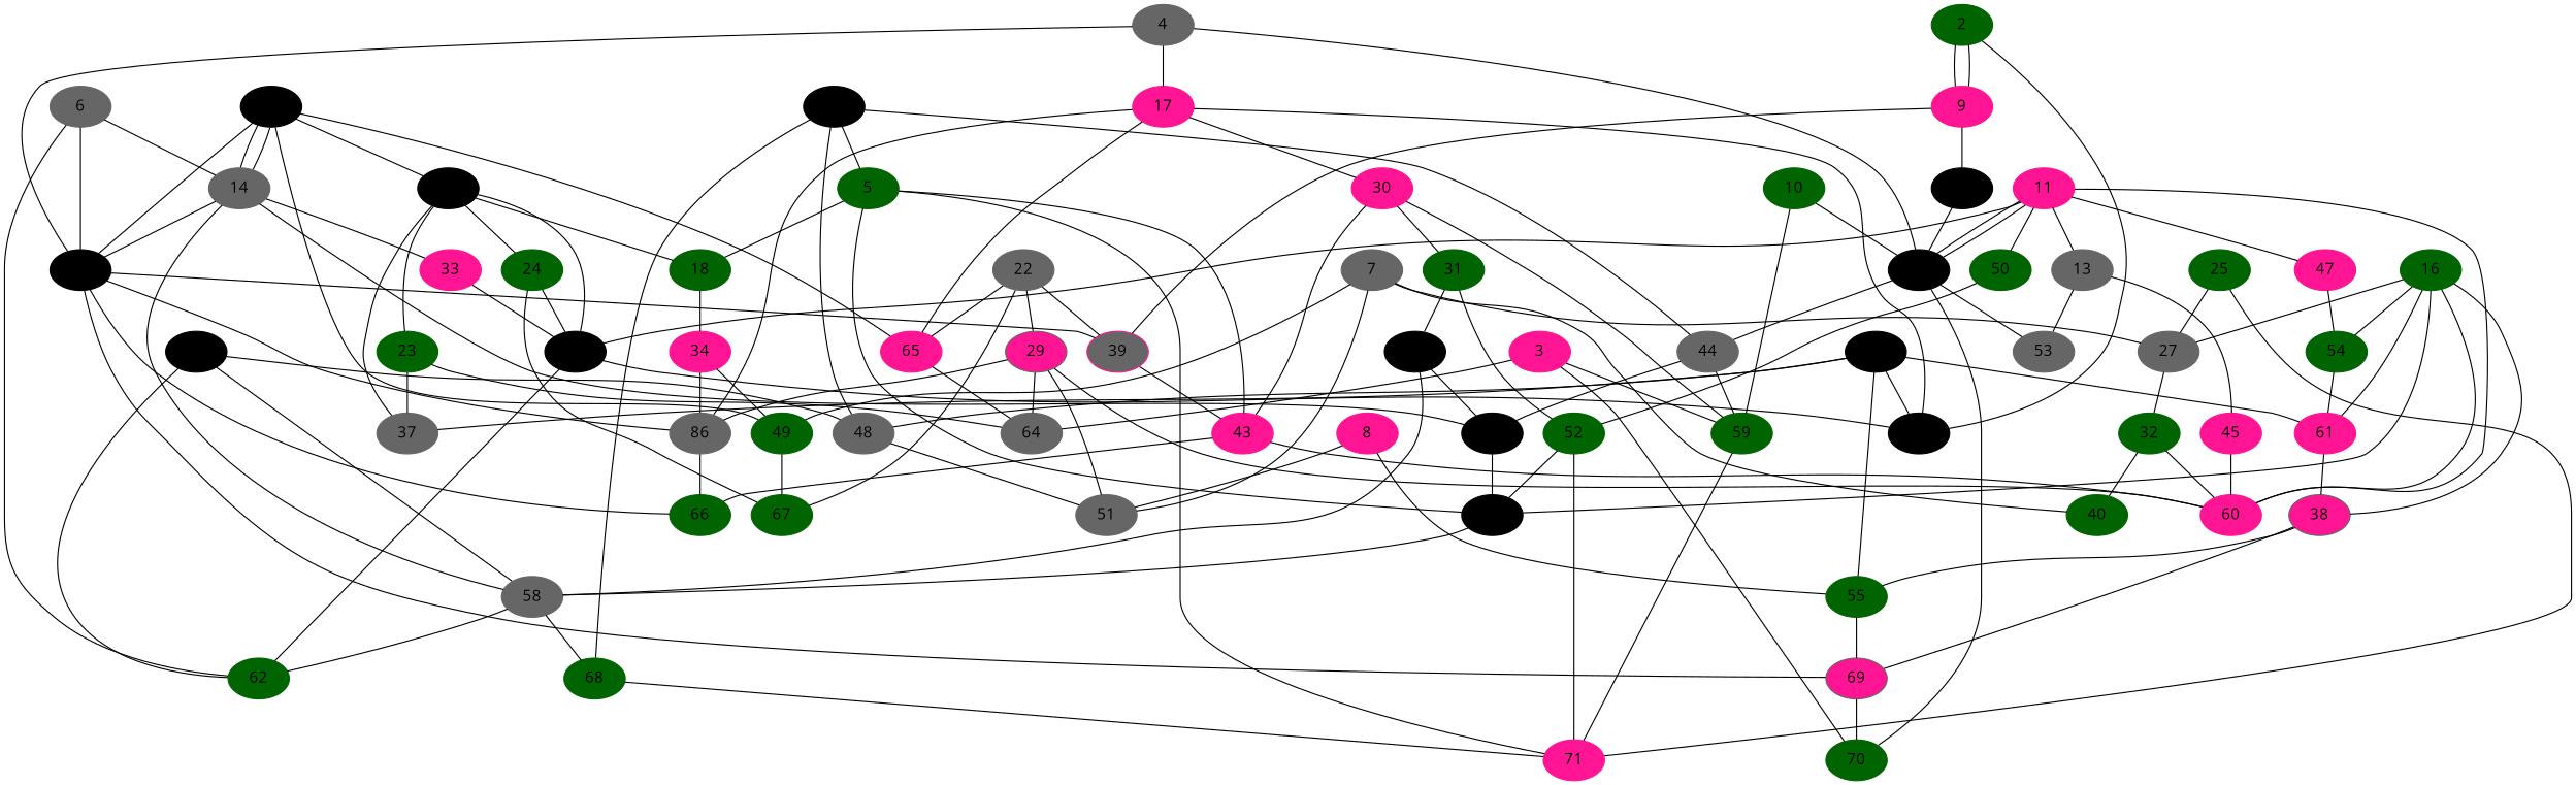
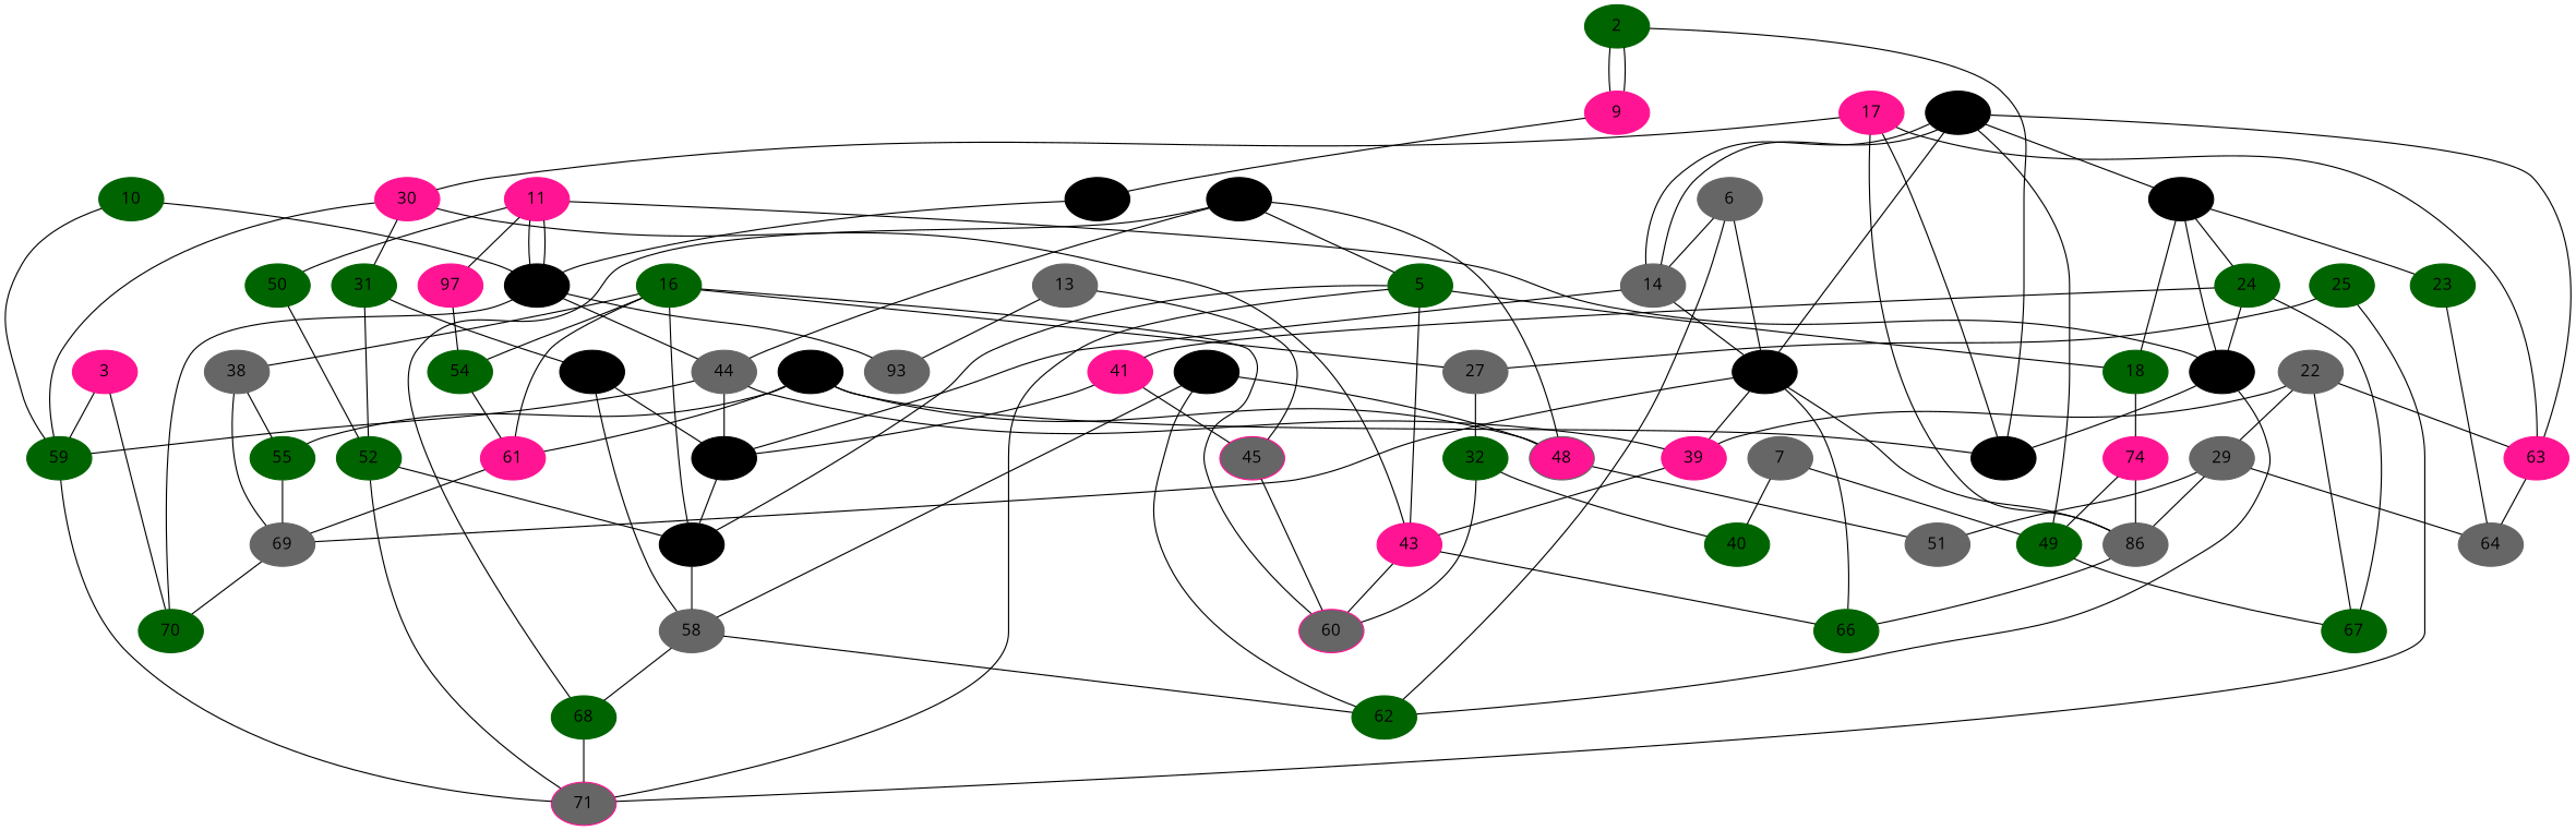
  graph {
    fontname="Open Sans"
    node [color=darkgreen fontname="Open Sans" style=filled]
    edge [fontname="Open Sans"]
    1 [color=black]
    5
    44 [color=gray40]
-   48 [color=gray40]
+   48 [color=gray40 fillcolor=deeppink]
    68
    18
    43 [color=deeppink]
    57 [color=black]
-   71 [color=deeppink]
+   71 [color=deeppink fillcolor=gray40]
    59
    46 [color=black]
    51 [color=gray40]
    9 [color=deeppink]
    2
    42 [color=black]
    19 [color=black]
-   39 [color=deeppink fillcolor=gray40]
+   39 [color=deeppink]
    3 [color=deeppink]
    64 [color=gray40]
    70
-   4 [color=gray40]
    17 [color=deeppink]
    20 [color=black]
    21 [color=black]
-   63 [color=deeppink label=65]
+   63 [color=deeppink]
    30 [color=deeppink]
    n27 [color=gray40 label=86]
    66
-   69 [color=gray40 fillcolor=deeppink]
-   53 [color=gray40]
-   34 [color=deeppink]
-   60 [color=deeppink]
+   69 [color=gray40]
+   53 [color=gray40 label=93]
+   34 [color=deeppink label=74]
+   60 [color=deeppink fillcolor=gray40]
    58 [color=gray40]
    6 [color=gray40]
    62
    14 [color=gray40]
    22 [color=gray40]
-   29 [color=gray40 fillcolor=deeppink]
+   29 [color=gray40]
    67
    7 [color=gray40]
    27 [color=gray40]
    40
    49
    32
-   8 [color=deeppink]
    55
    10
    11 [color=deeppink]
    13 [color=gray40]
    36 [color=black]
-   47 [color=deeppink]
+   47 [color=deeppink label=97]
    50
-   45 [color=deeppink]
+   45 [color=deeppink fillcolor=gray40]
    54
    52
    12 [color=black]
    15 [color=black]
-   33 [color=deeppink]
    23
    24
-   37 [color=gray40]
+   41 [color=deeppink]
    16
-   38 [color=gray40 fillcolor=deeppink]
+   38 [color=gray40]
    61 [color=deeppink]
    31
    25
    26 [color=black]
    28 [color=black]
    35 [color=black]
    1 -- 5
    1 -- 44
    1 -- 48
    1 -- 68
    5 -- 18
    5 -- 43
    5 -- 57
    5 -- 71
    44 -- 59
    44 -- 46
    48 -- 51
    68 -- 71
    18 -- 34
    43 -- 66
    43 -- 60
    57 -- 58
    59 -- 71
    46 -- 57
    9 -- 19
-   9 -- 39
+   44 -- 39
    2 -- 9
    2 -- 9
    2 -- 42
    19 -- 21
    39 -- 43
    3 -- 59
-   3 -- 64
    3 -- 70
-   4 -- 17
-   4 -- 20
-   4 -- 21
    17 -- 42
    17 -- 63
    17 -- 30
    17 -- n27
    20 -- 39
    20 -- n27
    20 -- 66
    20 -- 69
    21 -- 44
    21 -- 70
    21 -- 53
    63 -- 64
    30 -- 43
    30 -- 59
    30 -- 31
    n27 -- 66
    69 -- 70
    34 -- n27
    34 -- 49
    58 -- 68
    58 -- 62
    6 -- 20
    6 -- 62
    6 -- 14
    14 -- 46
    14 -- 20
-   14 -- 58
-   14 -- 33
    22 -- 39
    22 -- 63
    22 -- 29
    22 -- 67
    29 -- 51
    29 -- 64
    29 -- n27
-   29 -- 60
-   7 -- 51
-   7 -- 27
    7 -- 40
    7 -- 49
    27 -- 32
    49 -- 67
    32 -- 60
    32 -- 40
-   8 -- 51
-   8 -- 55
    55 -- 69
    10 -- 59
    10 -- 21
    11 -- 21
    11 -- 21
-   11 -- 60
-   11 -- 13
    11 -- 36
    11 -- 47
    11 -- 50
    13 -- 53
    13 -- 45
    36 -- 42
    36 -- 62
    47 -- 54
    50 -- 52
    45 -- 60
    54 -- 61
    52 -- 57
    52 -- 71
    12 -- 20
    12 -- 63
    12 -- 14
    12 -- 14
    12 -- 49
    12 -- 15
    15 -- 18
    15 -- 36
    15 -- 23
    15 -- 24
-   15 -- 37
-   33 -- 36
    23 -- 64
-   23 -- 37
    24 -- 67
    24 -- 36
+   24 -- 41
+   41 -- 46
+   41 -- 45
    16 -- 57
    16 -- 60
    16 -- 27
    16 -- 54
    16 -- 38
    16 -- 61
    38 -- 69
    38 -- 55
-   61 -- 38
+   61 -- 69
    31 -- 52
    31 -- 35
    25 -- 71
    25 -- 27
    26 -- 48
    26 -- 58
    26 -- 62
    28 -- 48
    28 -- 42
    28 -- 55
-   28 -- 37
    28 -- 61
    35 -- 46
    35 -- 58
  }
